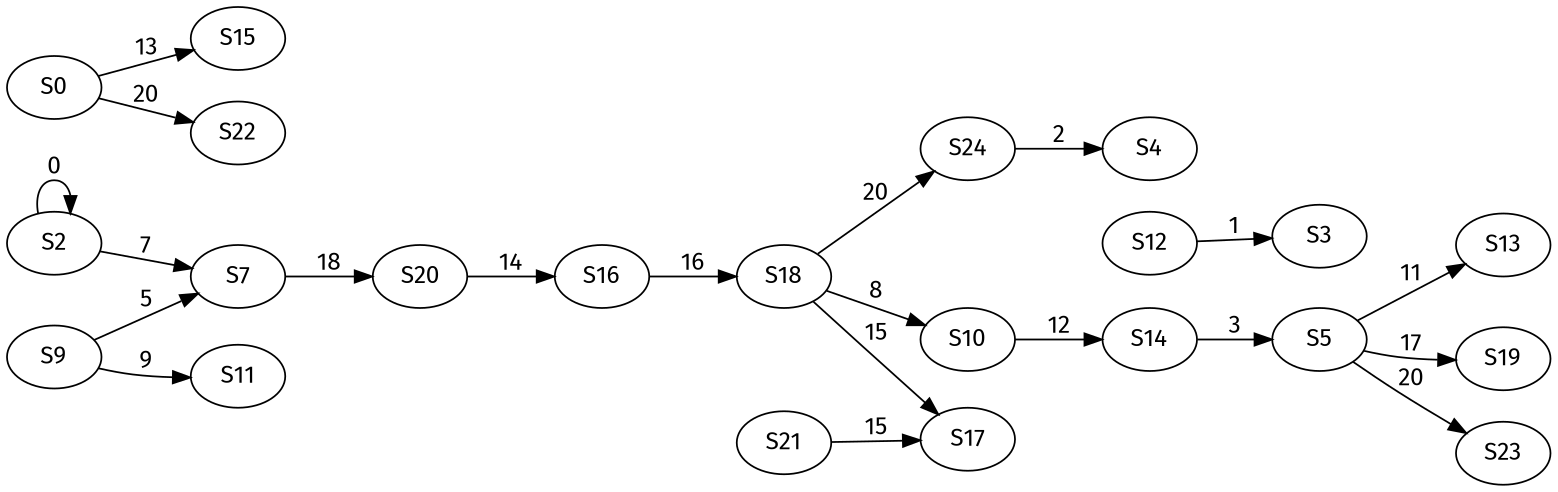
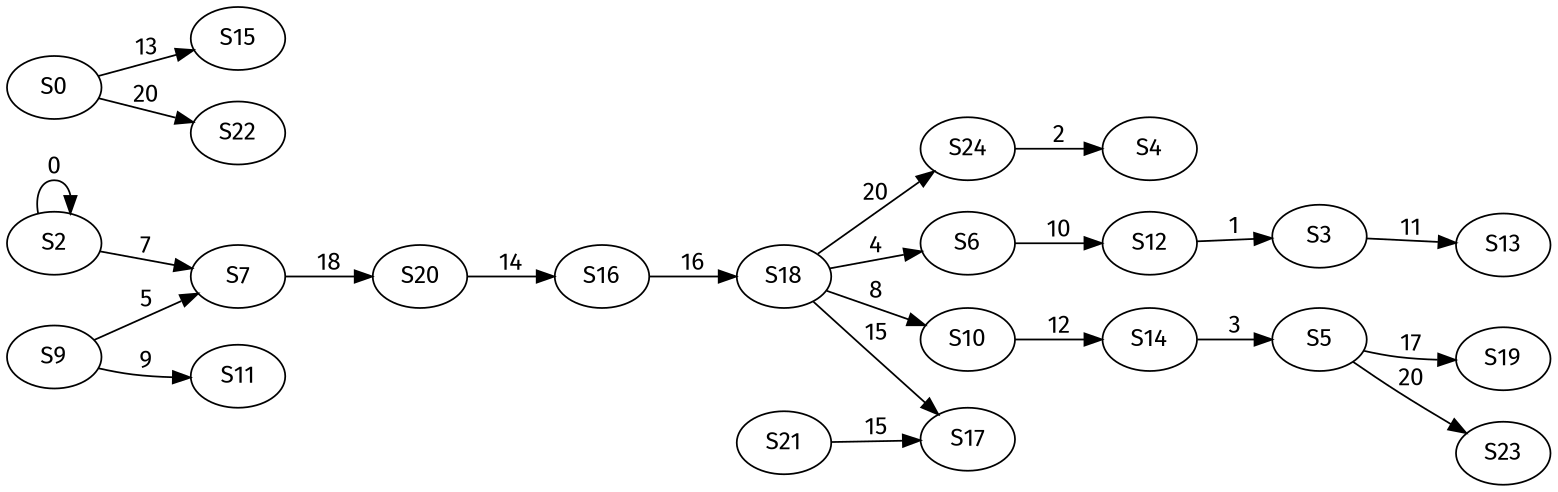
  strict digraph {
    fontname="Fira Sans"
    rankdir=LR
    node [fontname="Fira Sans"]
    edge [fontname="Fira Sans"]
    S2
    S7
    S9
    S11
    S12
    S3
    S13
    S24
    S4
    S14
    S5
    S19
    S23
    S18
+   S6
    S10
    S17
    S20
    S16
    S21
    n21 [label=S0]
    S15
    S22
    S2 -> S2 [label=0]
    S2 -> S7 [label=7]
    S7 -> S20 [label=18]
    S9 -> S7 [label=5]
    S9 -> S11 [label=9]
    S12 -> S3 [label=1]
-   S5 -> S13 [label=11]
+   S3 -> S13 [label=11]
    S24 -> S4 [label=2]
    S14 -> S5 [label=3]
    S5 -> S19 [label=17]
    S5 -> S23 [label=20]
    S18 -> S24 [label=20]
+   S18 -> S6 [label=4]
    S18 -> S10 [label=8]
    S18 -> S17 [label=15]
+   S6 -> S12 [label=10]
    S10 -> S14 [label=12]
    S20 -> S16 [label=14]
    S16 -> S18 [label=16]
    S21 -> S17 [label=15]
    n21 -> S15 [label=13]
    n21 -> S22 [label=20]
  }
